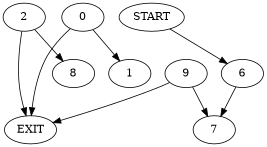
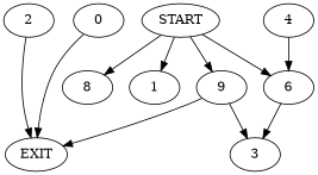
  digraph {
    n1 [label=START]
    1
    8
    9
    6
    n6 [label=EXIT]
-   7
+   7 [label=3]
    2
+   4
    n10 [label=0]
-   n10 -> 1
-   2 -> 8
+   n1 -> 1
+   n1 -> 8
+   n1 -> 9
    n1 -> 6
    9 -> n6
    9 -> 7
    6 -> 7
    2 -> n6
+   4 -> 6
    n10 -> n6
  }
